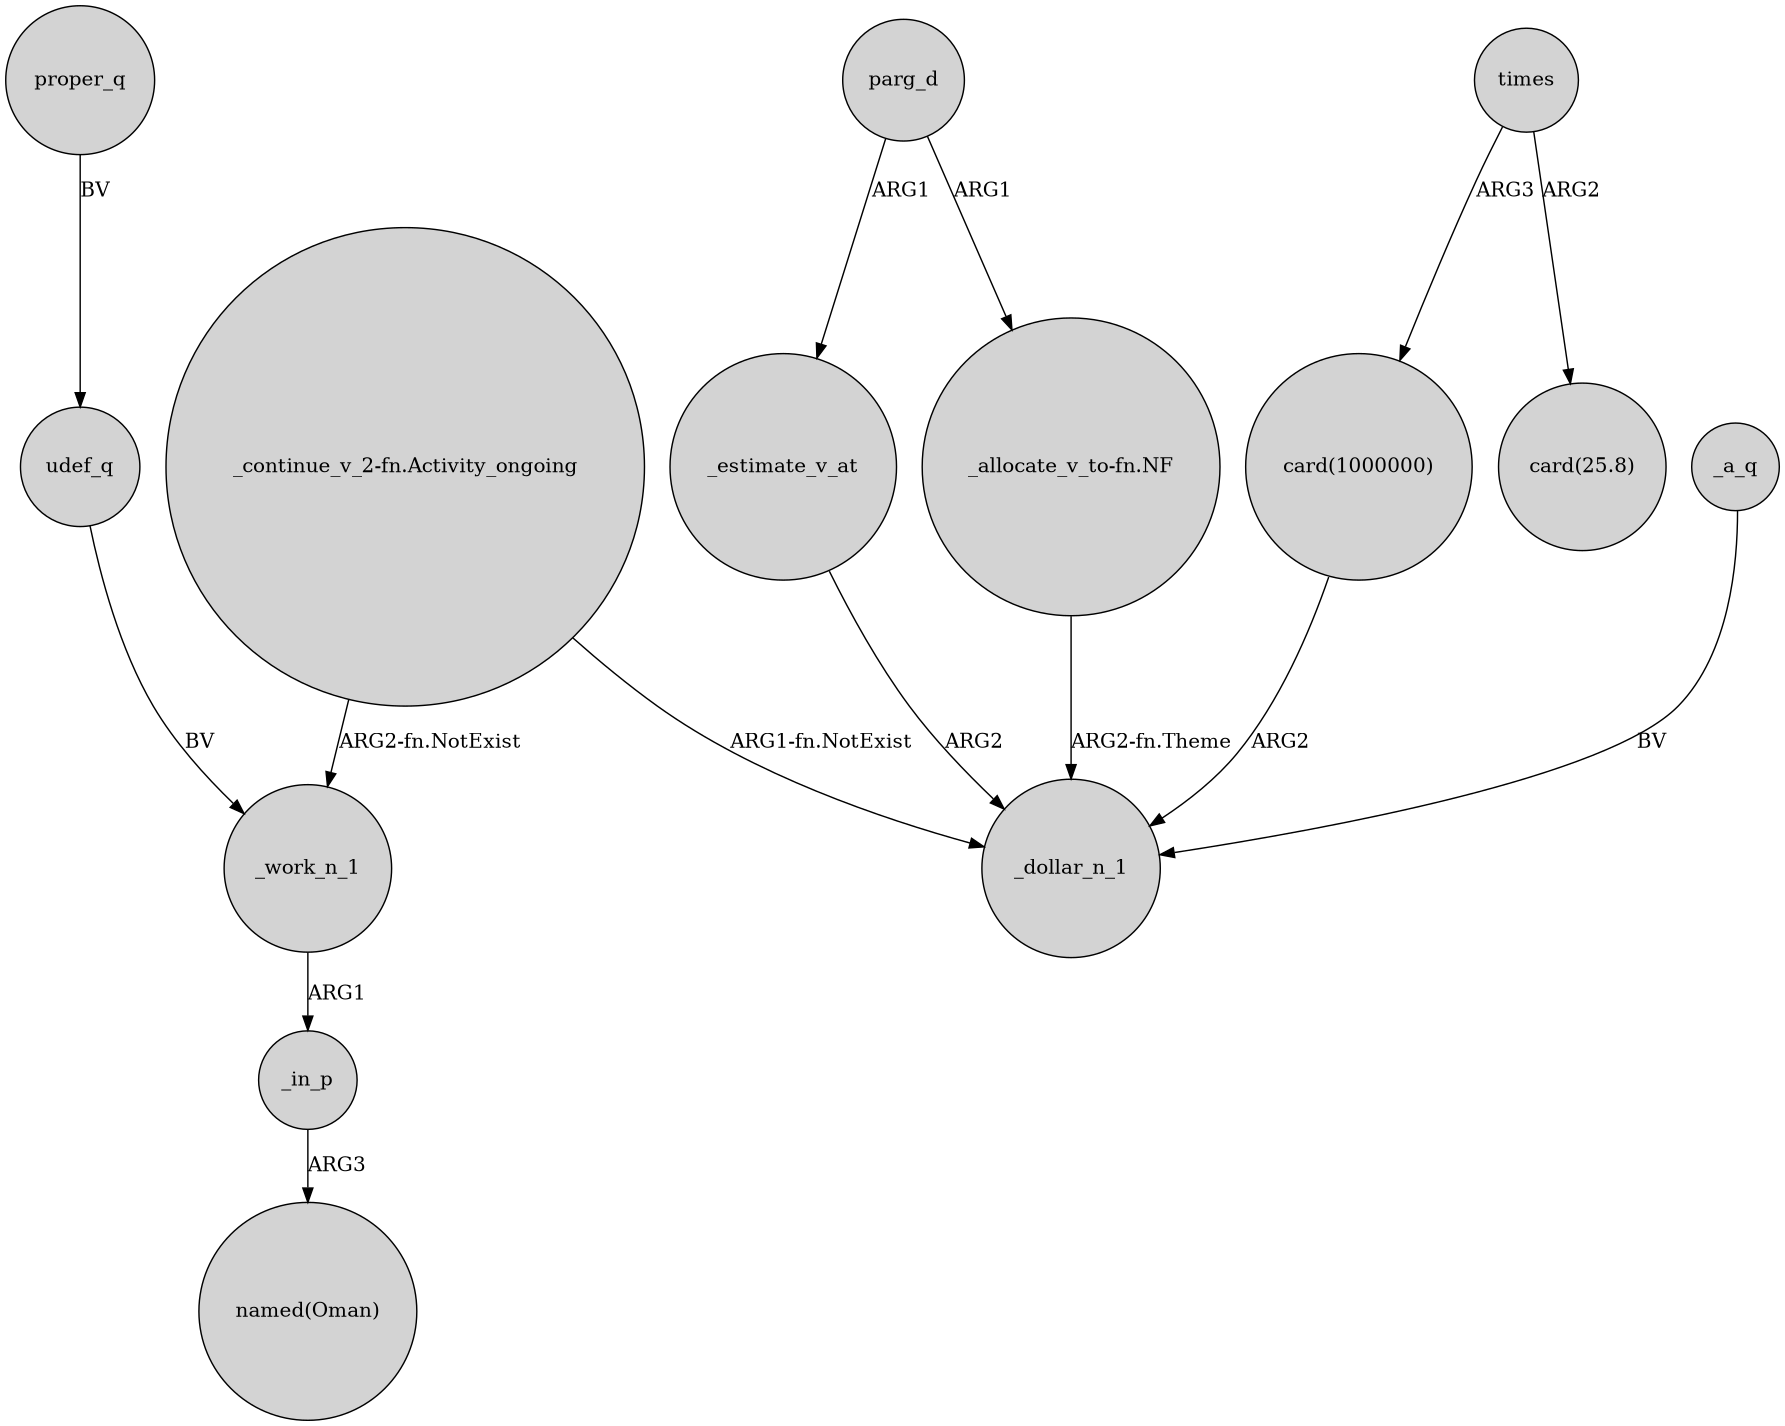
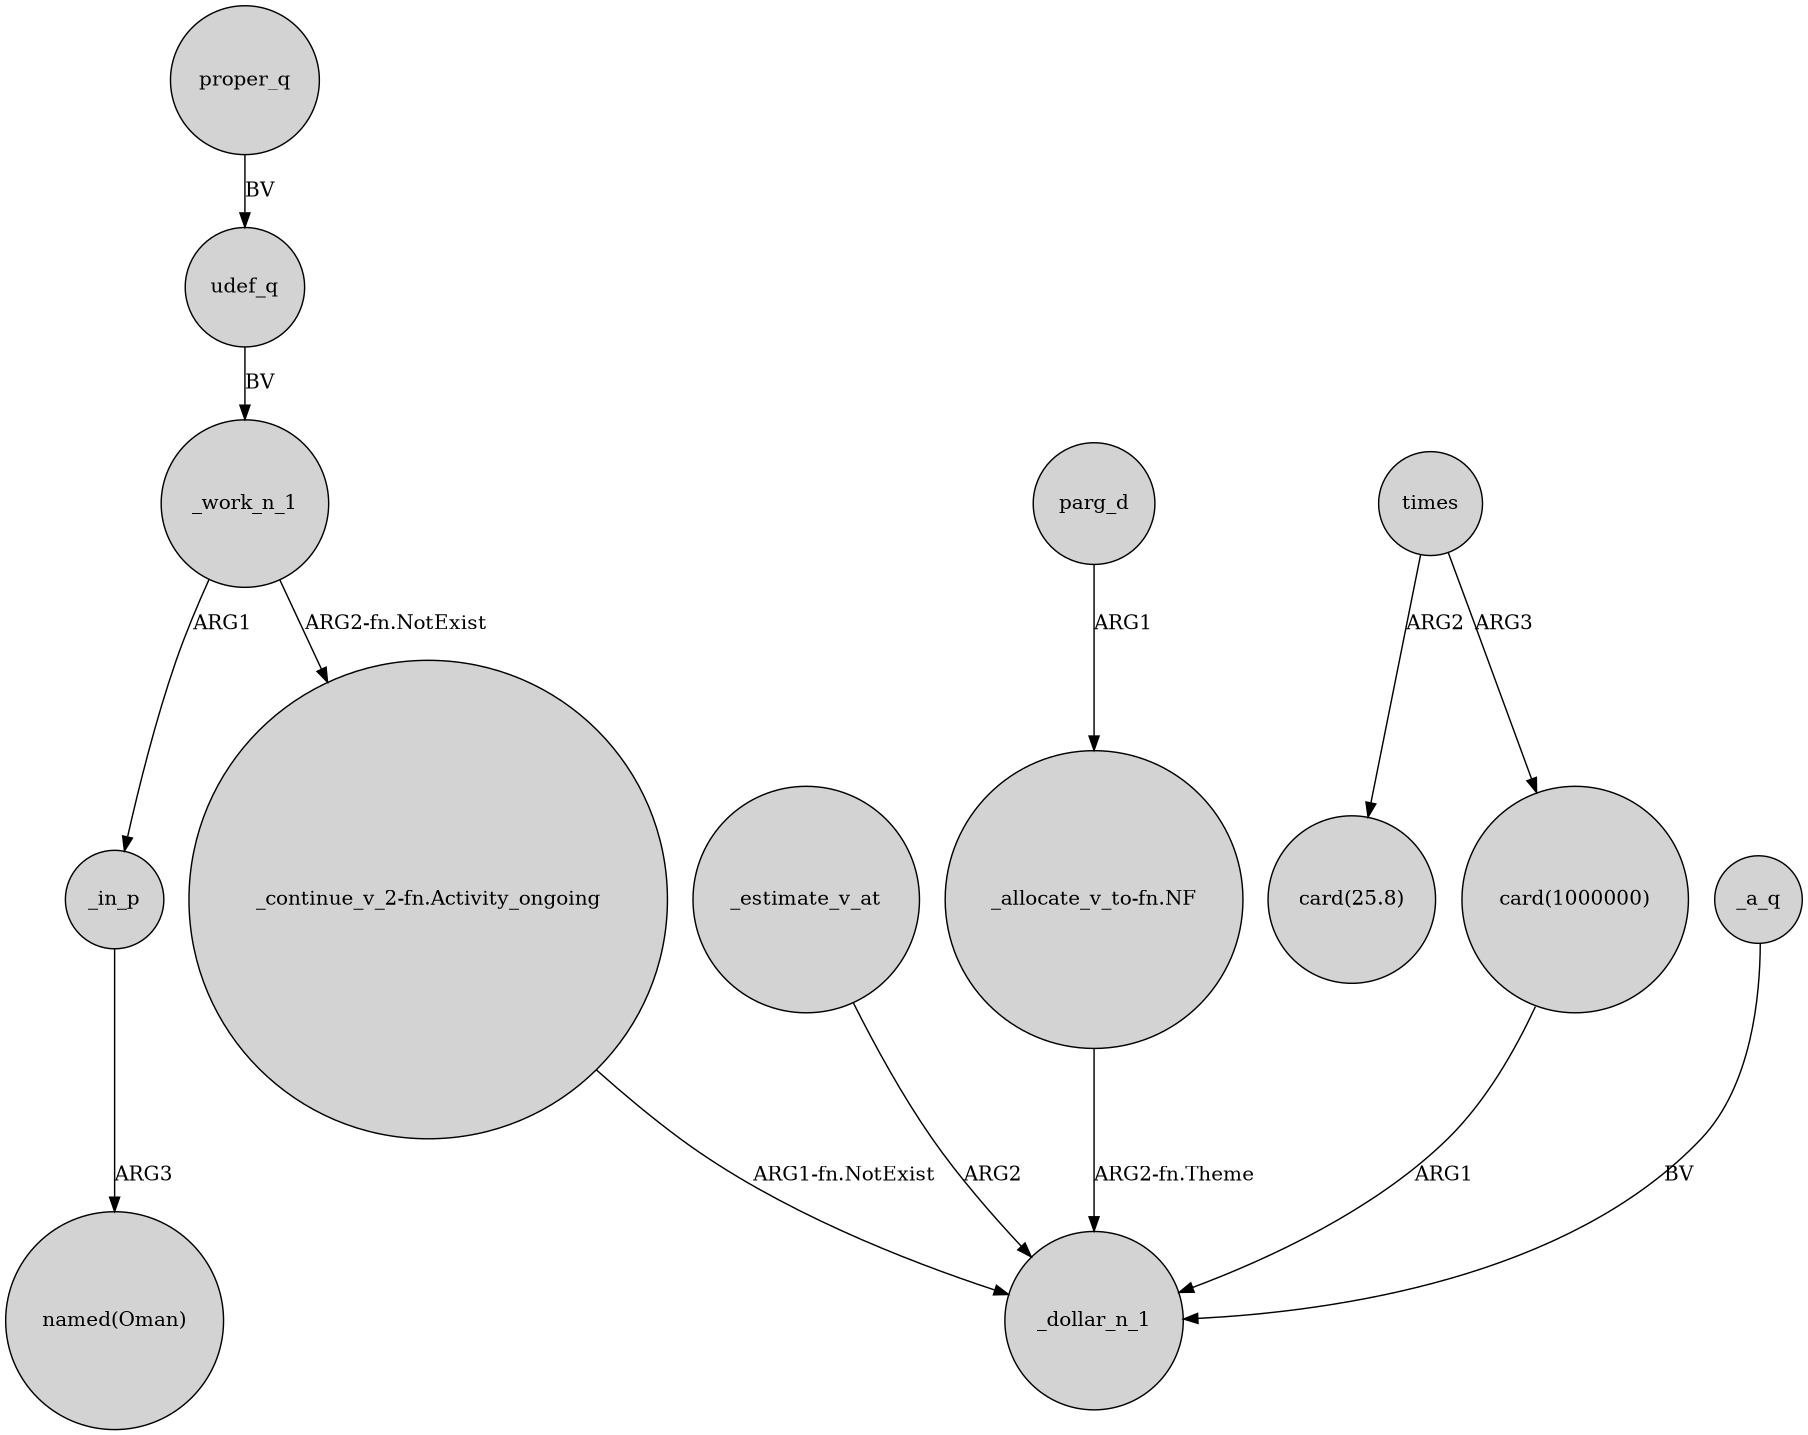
  digraph {
    node [shape=circle style=filled]
    proper_q
    udef_q
    parg_d
    _estimate_v_at
    "_allocate_v_to-fn.NF"
    _dollar_n_1
    "card(1000000)"
    times
    "card(25.8)"
    "_continue_v_2-fn.Activity_ongoing"
    _work_n_1
    _in_p
    "named(Oman)"
    _a_q
    proper_q -> udef_q [label=BV]
    udef_q -> _work_n_1 [label=BV]
-   parg_d -> _estimate_v_at [label=ARG1]
    parg_d -> "_allocate_v_to-fn.NF" [label=ARG1]
    _estimate_v_at -> _dollar_n_1 [label=ARG2]
    "_allocate_v_to-fn.NF" -> _dollar_n_1 [label="ARG2-fn.Theme"]
-   "card(1000000)" -> _dollar_n_1 [label=ARG2]
+   "card(1000000)" -> _dollar_n_1 [label=ARG1]
    times -> "card(1000000)" [label=ARG3]
    times -> "card(25.8)" [label=ARG2]
    "_continue_v_2-fn.Activity_ongoing" -> _dollar_n_1 [label="ARG1-fn.NotExist"]
-   "_continue_v_2-fn.Activity_ongoing" -> _work_n_1 [label="ARG2-fn.NotExist"]
+   _work_n_1 -> "_continue_v_2-fn.Activity_ongoing" [label="ARG2-fn.NotExist"]
    _work_n_1 -> _in_p [label=ARG1]
    _in_p -> "named(Oman)" [label=ARG3]
    _a_q -> _dollar_n_1 [label=BV]
  }
